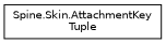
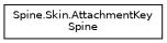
  digraph {
    rankdir=LR
-   n1 [color=black fillcolor=white fontname=Helvetica fontsize=10 height=0.2 label="Spine.Skin.AttachmentKey\lTuple" shape=record style=filled width=0.4]
+   n1 [color=black fillcolor=white fontname=Helvetica fontsize=10 height=0.2 label="Spine.Skin.AttachmentKey\lSpine" shape=record style=filled width=0.4]
  }
